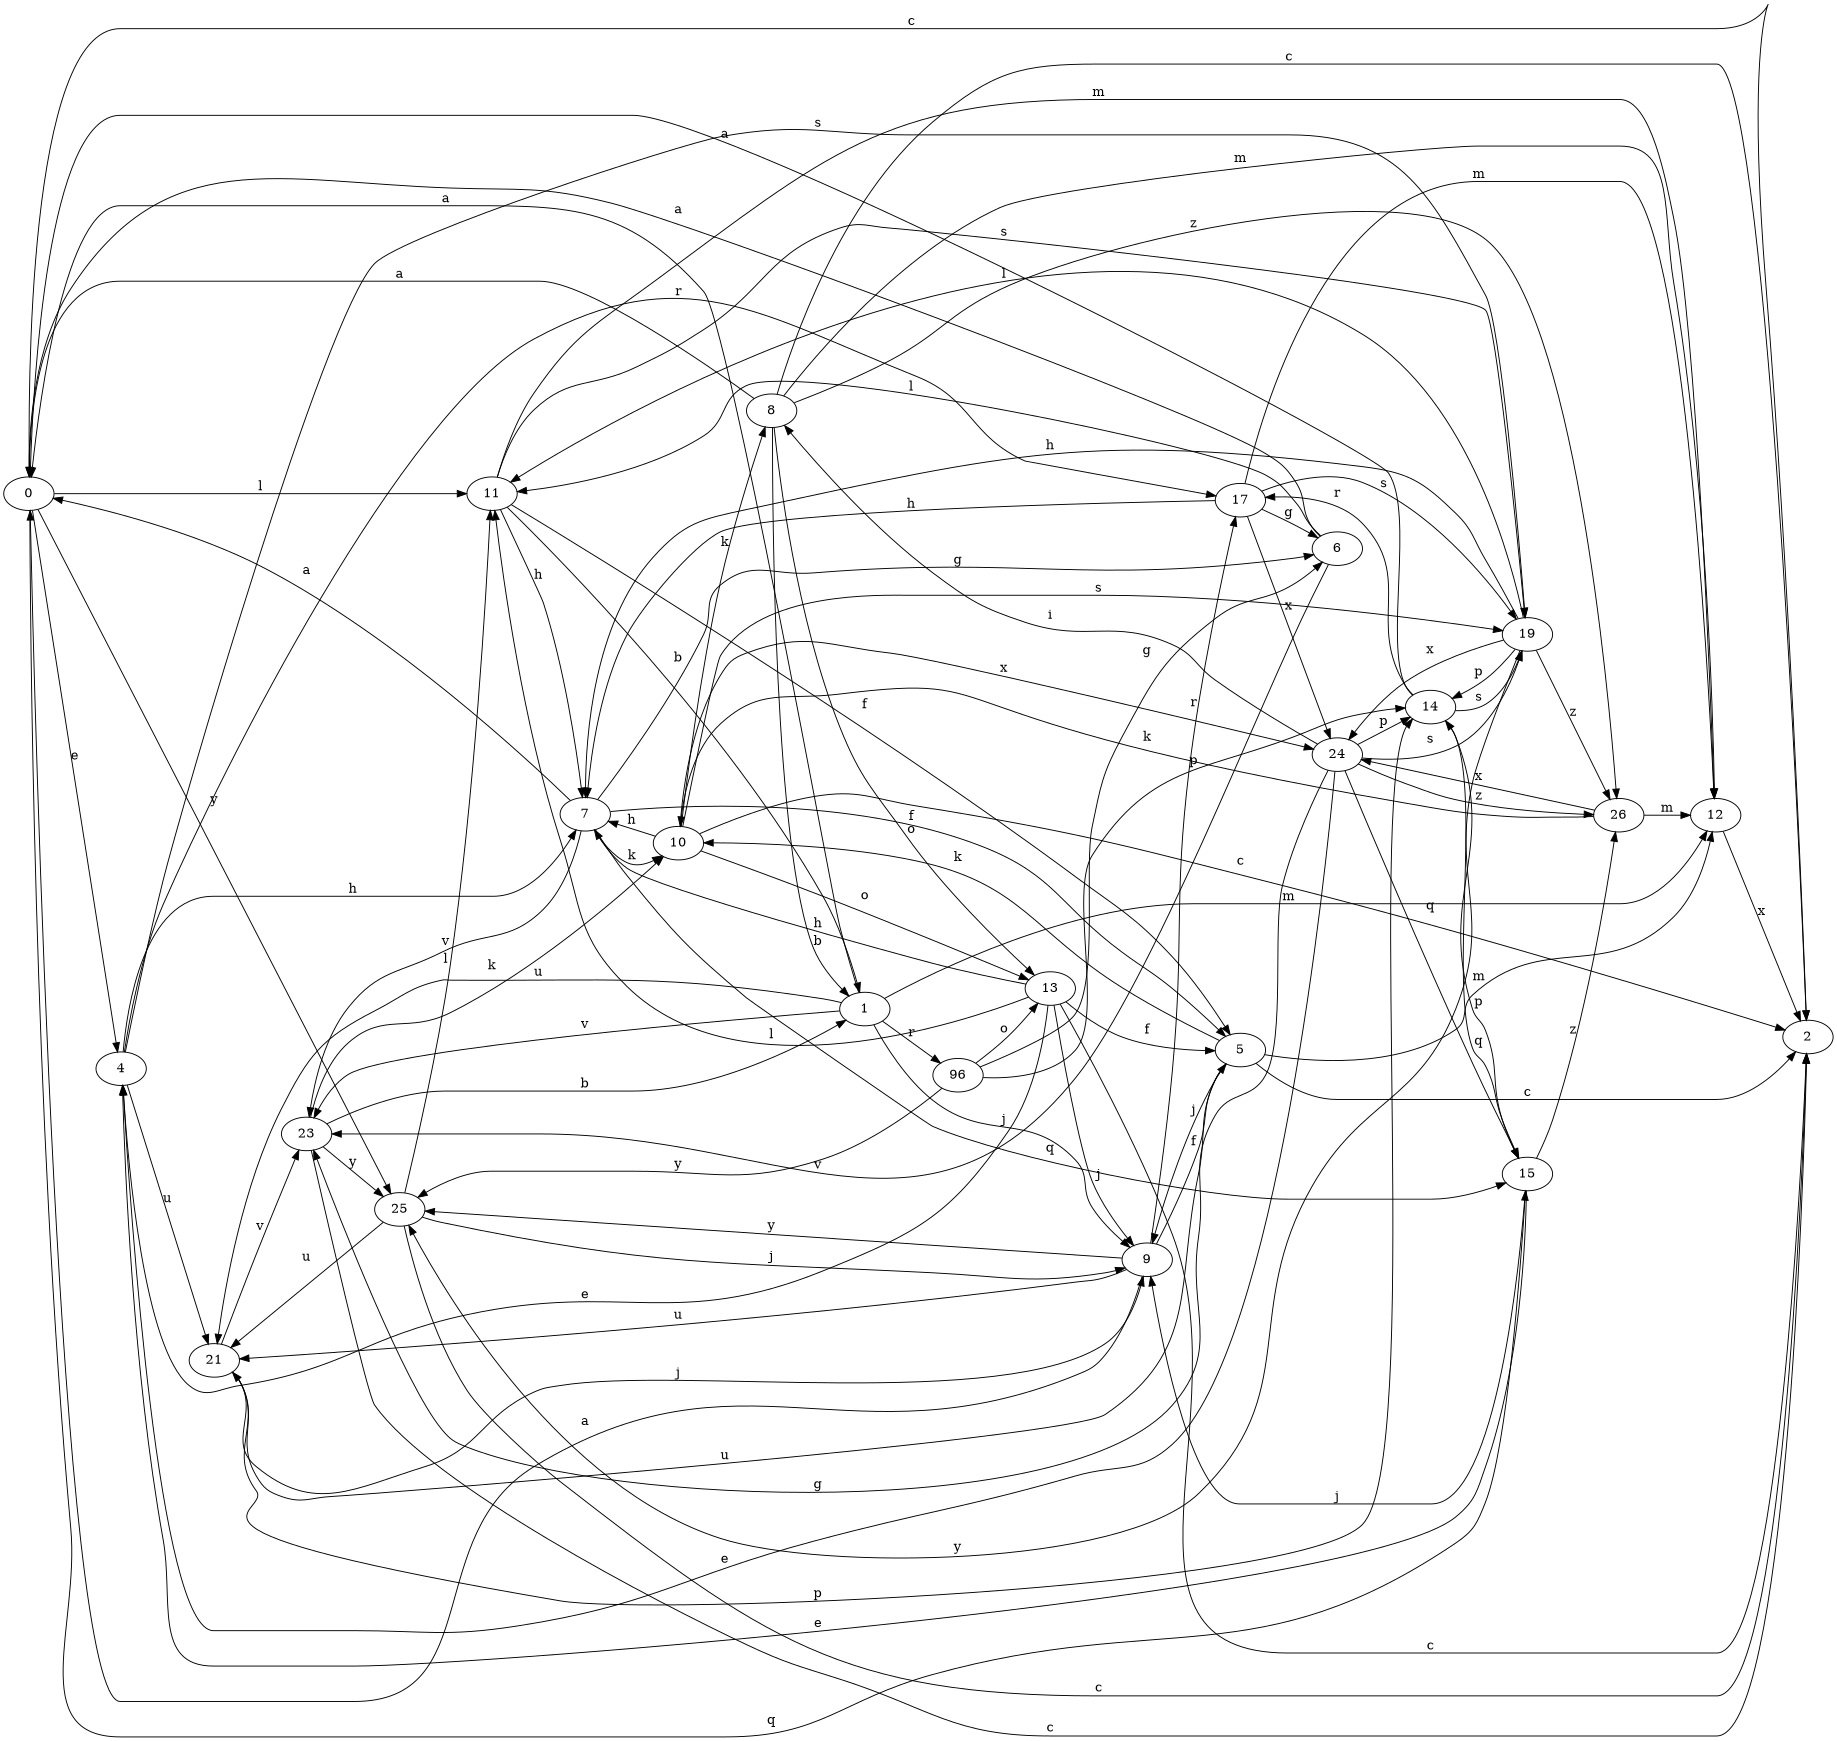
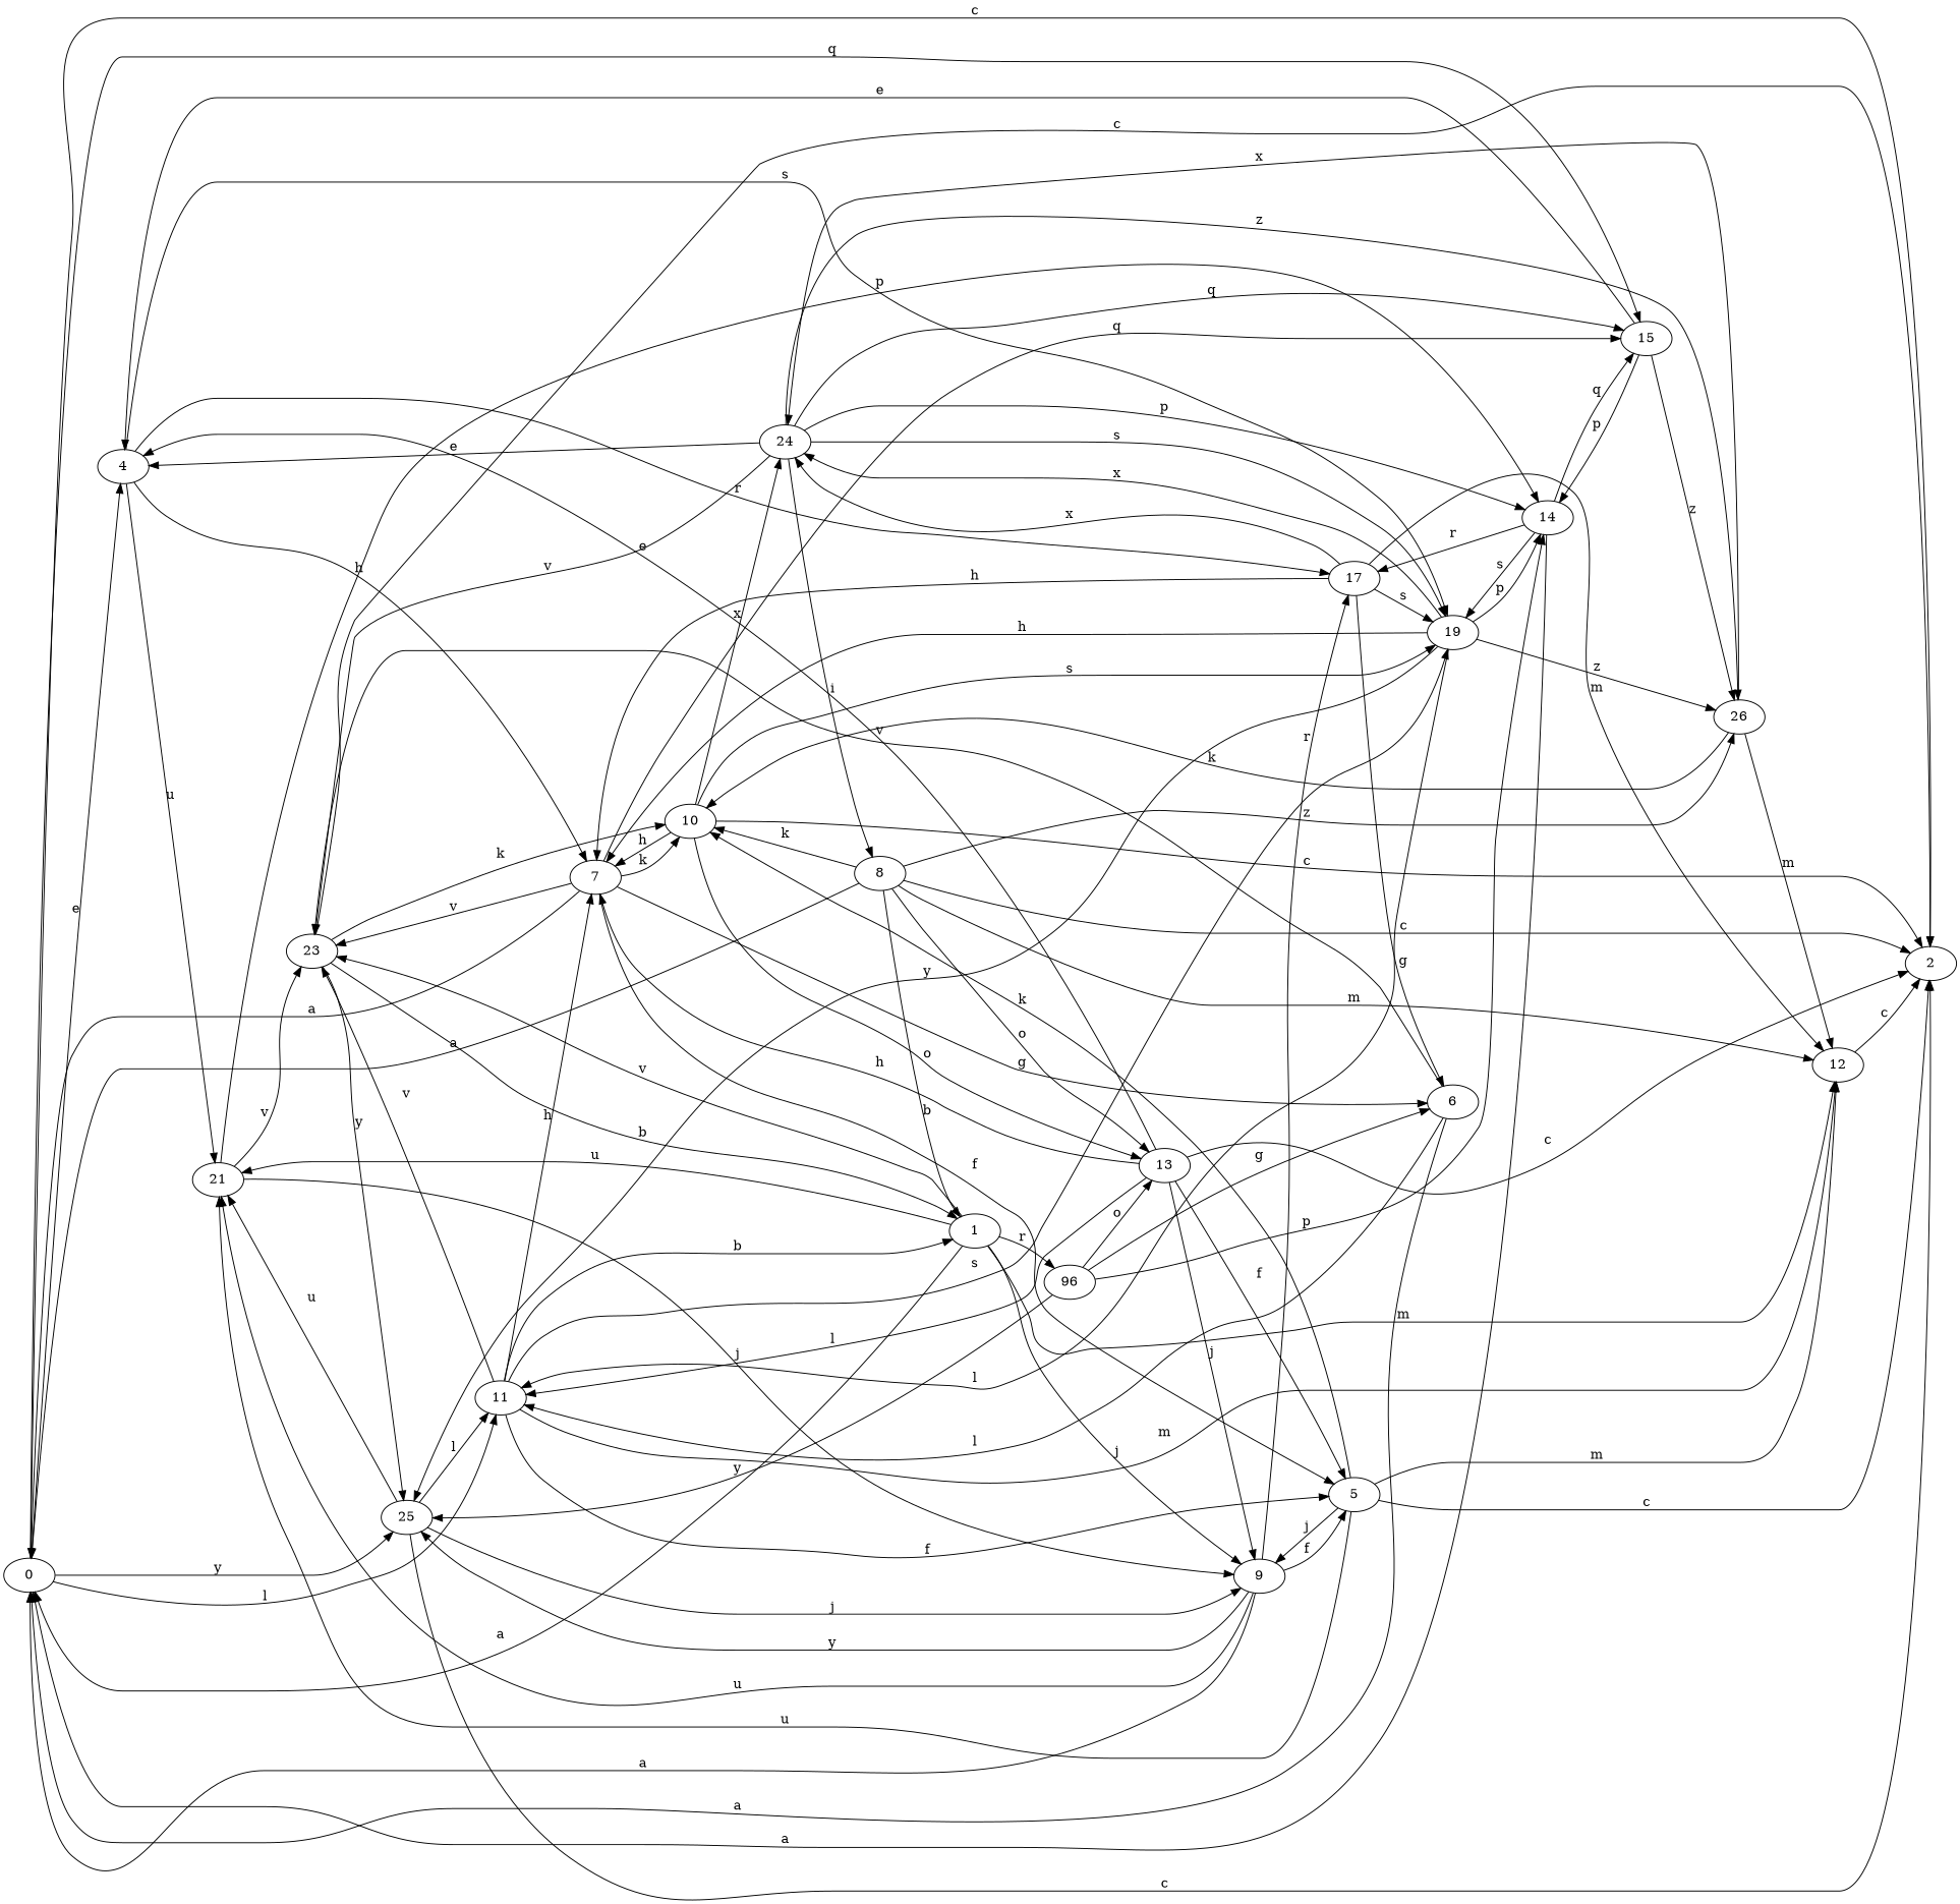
  strict digraph {
    rankdir=LR
    0
    2
    4
    11
    15
    25
    21
    7
    17
    19
    1
    12
    23
    5
    9
    26
    14
    n18 [label=96]
    6
    13
    10
    24
    8
    0 -> 2 [label=c]
    0 -> 4 [label=e]
    0 -> 11 [label=l]
    0 -> 15 [label=q]
    0 -> 25 [label=y]
    4 -> 21 [label=u]
    4 -> 7 [label=h]
    4 -> 17 [label=r]
    4 -> 19 [label=s]
    11 -> 7 [label=h]
    11 -> 19 [label=s]
    11 -> 1 [label=b]
    11 -> 12 [label=m]
+   11 -> 23 [label=v]
    11 -> 5 [label=f]
    15 -> 4 [label=e]
-   15 -> 9 [label=j]
    15 -> 26 [label=z]
    15 -> 14 [label=p]
    25 -> 2 [label=c]
    25 -> 11 [label=l]
    25 -> 21 [label=u]
    25 -> 9 [label=j]
    21 -> 23 [label=v]
    21 -> 9 [label=j]
    21 -> 14 [label=p]
    7 -> 0 [label=a]
    7 -> 15 [label=q]
    7 -> 23 [label=v]
    7 -> 5 [label=f]
    7 -> 6 [label=g]
    7 -> 10 [label=k]
    17 -> 7 [label=h]
    17 -> 19 [label=s]
    17 -> 12 [label=m]
    17 -> 6 [label=g]
    17 -> 24 [label=x]
    19 -> 11 [label=l]
    19 -> 25 [label=y]
    19 -> 7 [label=h]
    19 -> 26 [label=z]
    19 -> 14 [label=p]
    19 -> 24 [label=x]
    1 -> 0 [label=a]
    1 -> 21 [label=u]
    1 -> 12 [label=m]
    1 -> 23 [label=v]
    1 -> 9 [label=j]
    1 -> n18 [label=r]
-   12 -> 2 [label=x]
+   12 -> 2 [label=c]
    23 -> 2 [label=c]
    23 -> 25 [label=y]
    23 -> 1 [label=b]
    23 -> 10 [label=k]
    5 -> 2 [label=c]
    5 -> 21 [label=u]
    5 -> 12 [label=m]
    5 -> 9 [label=j]
    5 -> 10 [label=k]
    9 -> 0 [label=a]
    9 -> 25 [label=y]
    9 -> 21 [label=u]
    9 -> 17 [label=r]
    9 -> 5 [label=f]
    26 -> 12 [label=m]
    26 -> 10 [label=k]
    26 -> 24 [label=x]
    14 -> 0 [label=a]
    14 -> 15 [label=q]
    14 -> 17 [label=r]
    14 -> 19 [label=s]
    n18 -> 25 [label=y]
    n18 -> 14 [label=p]
    n18 -> 6 [label=g]
    n18 -> 13 [label=o]
    6 -> 0 [label=a]
    6 -> 11 [label=l]
    6 -> 23 [label=v]
    13 -> 2 [label=c]
    13 -> 4 [label=e]
    13 -> 11 [label=l]
    13 -> 7 [label=h]
    13 -> 5 [label=f]
    13 -> 9 [label=j]
    10 -> 2 [label=c]
    10 -> 7 [label=h]
    10 -> 19 [label=s]
    10 -> 13 [label=o]
    10 -> 24 [label=x]
    24 -> 4 [label=e]
    24 -> 15 [label=q]
    24 -> 19 [label=s]
-   24 -> 23 [label=g]
+   24 -> 23 [label=v]
    24 -> 26 [label=z]
    24 -> 14 [label=p]
    24 -> 8 [label=i]
    8 -> 0 [label=a]
    8 -> 2 [label=c]
    8 -> 1 [label=b]
    8 -> 12 [label=m]
    8 -> 26 [label=z]
    8 -> 13 [label=o]
-   10 -> 8 [label=k]
+   8 -> 10 [label=k]
  }
